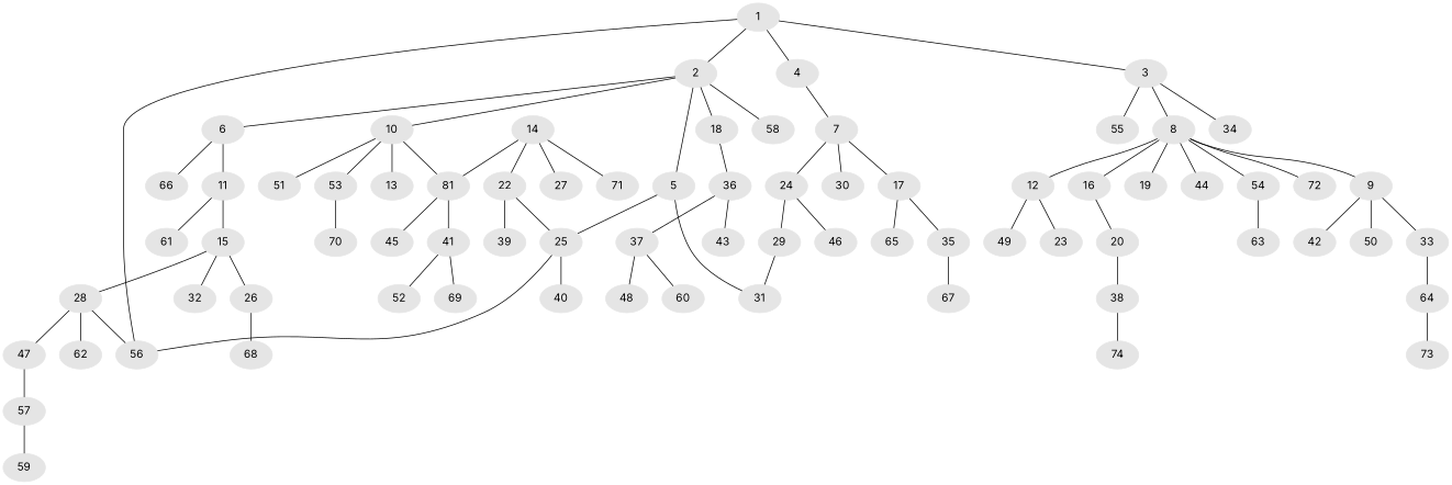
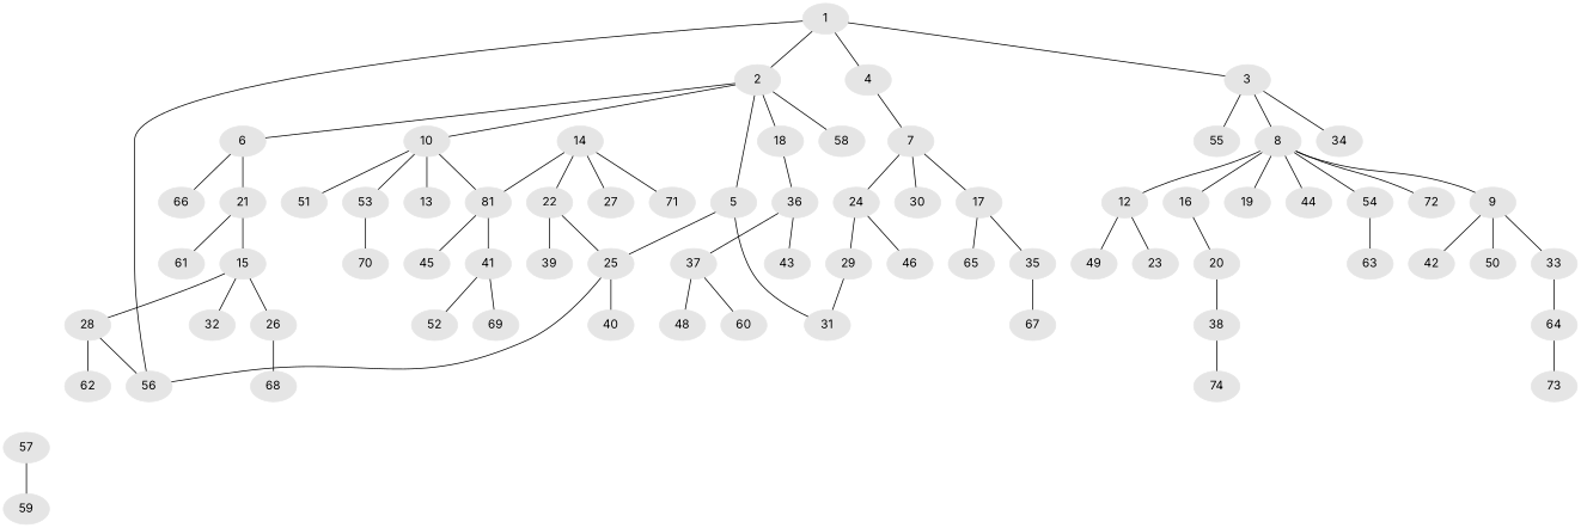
  graph {
    fontname=Inter
    node [color=gray90 fontname=Inter style=filled]
    edge [fontname=Inter]
    1
    2
    3
    4
    56
    5
    6
    10
    18
    58
    8
    34
    55
    7
    25
    31
-   11
+   11 [label=21]
    66
    13
    n20 [label=81]
    51
    53
    14
    22
    27
    71
    36
    9
    12
    16
    19
    44
    54
    72
    17
    24
    30
    40
    15
    61
    28
-   47
    62
    35
    65
    29
    46
    33
    42
    50
    23
    49
    20
    63
    64
    41
    45
    70
    26
    32
    39
    68
    38
    67
    37
    43
    74
    52
    69
    57
    73
    48
    60
    59
    1 -- 2
    1 -- 3
    1 -- 4
    1 -- 56
    2 -- 5
    2 -- 6
    2 -- 10
    2 -- 18
    2 -- 58
    3 -- 8
    3 -- 34
    3 -- 55
    4 -- 7
    5 -- 25
    5 -- 31
    6 -- 11
    6 -- 66
    10 -- 13
    10 -- n20
    10 -- 51
    10 -- 53
    18 -- 36
    8 -- 9
    8 -- 12
    8 -- 16
    8 -- 19
    8 -- 44
    8 -- 54
    8 -- 72
    7 -- 17
    7 -- 24
    7 -- 30
    25 -- 56
    25 -- 40
    11 -- 15
    11 -- 61
    n20 -- 41
    n20 -- 45
    53 -- 70
    14 -- n20
    14 -- 22
    14 -- 27
    14 -- 71
    22 -- 25
    22 -- 39
    36 -- 37
    36 -- 43
    9 -- 33
    9 -- 42
    9 -- 50
    12 -- 23
    12 -- 49
    16 -- 20
    54 -- 63
    17 -- 35
    17 -- 65
    24 -- 29
    24 -- 46
    15 -- 28
    15 -- 26
    15 -- 32
    28 -- 56
-   28 -- 47
    28 -- 62
-   47 -- 57
    35 -- 67
    29 -- 31
    33 -- 64
    20 -- 38
    64 -- 73
    41 -- 52
    41 -- 69
    26 -- 68
    38 -- 74
    37 -- 48
    37 -- 60
    57 -- 59
  }
